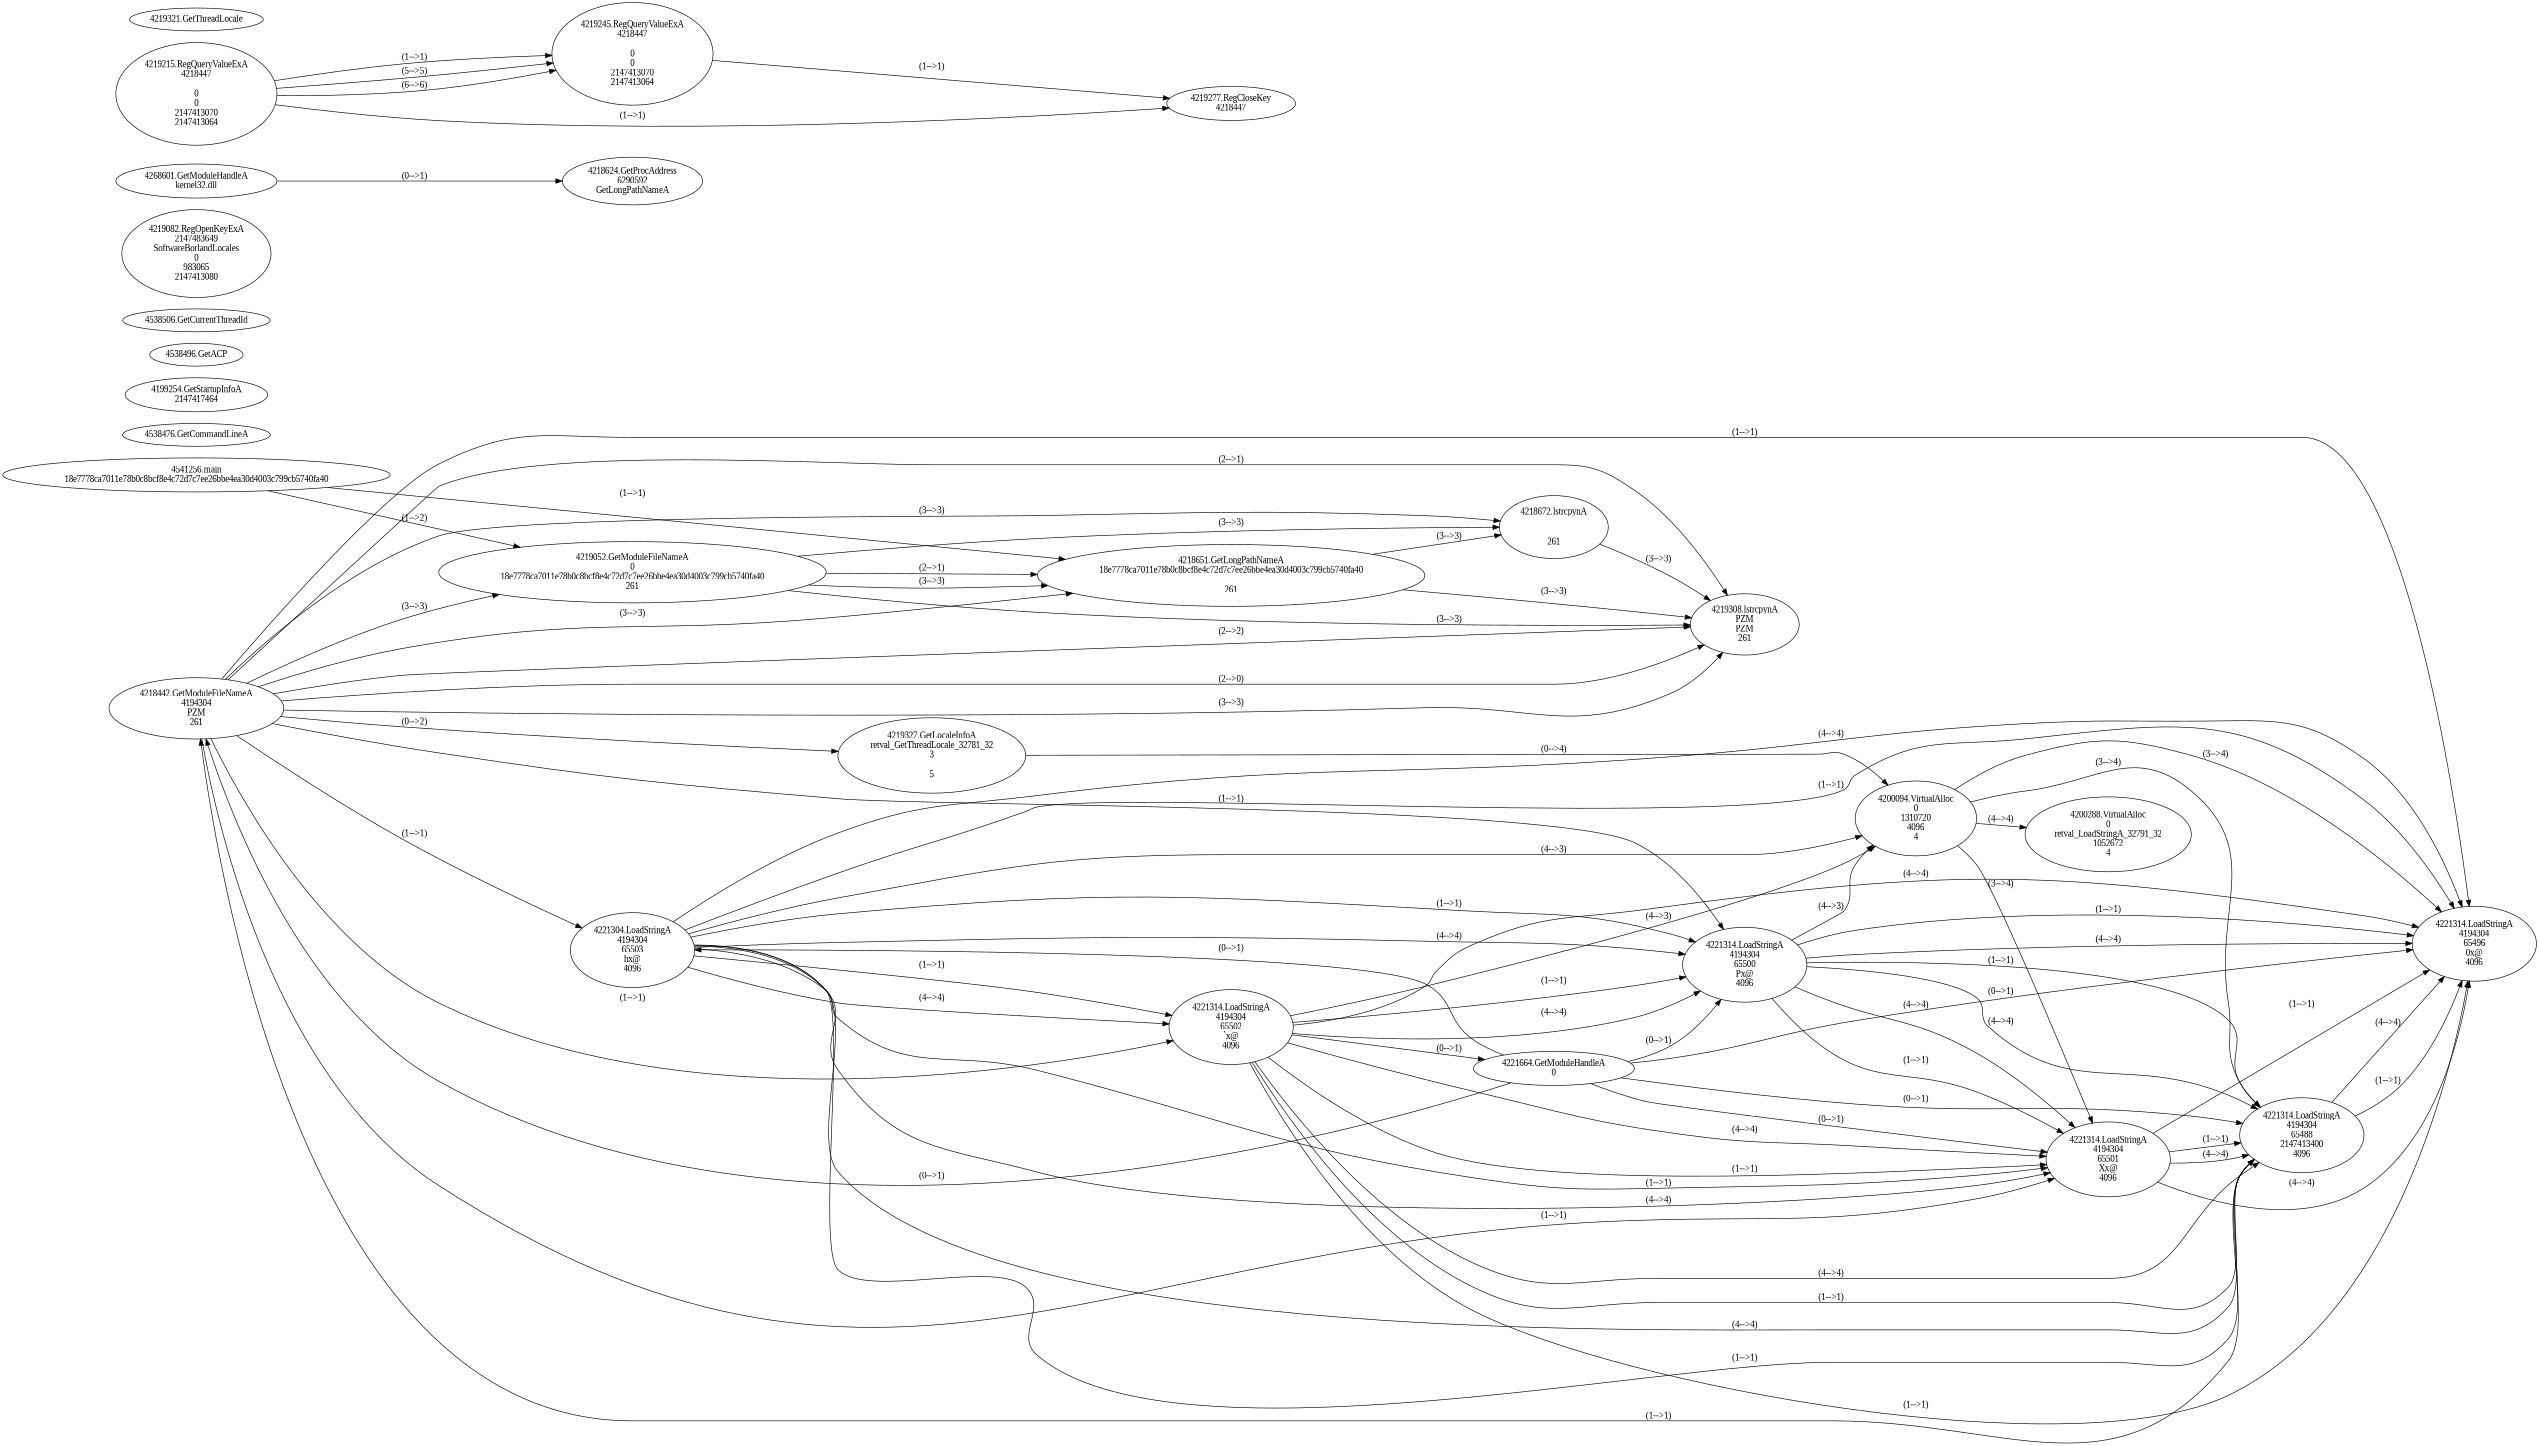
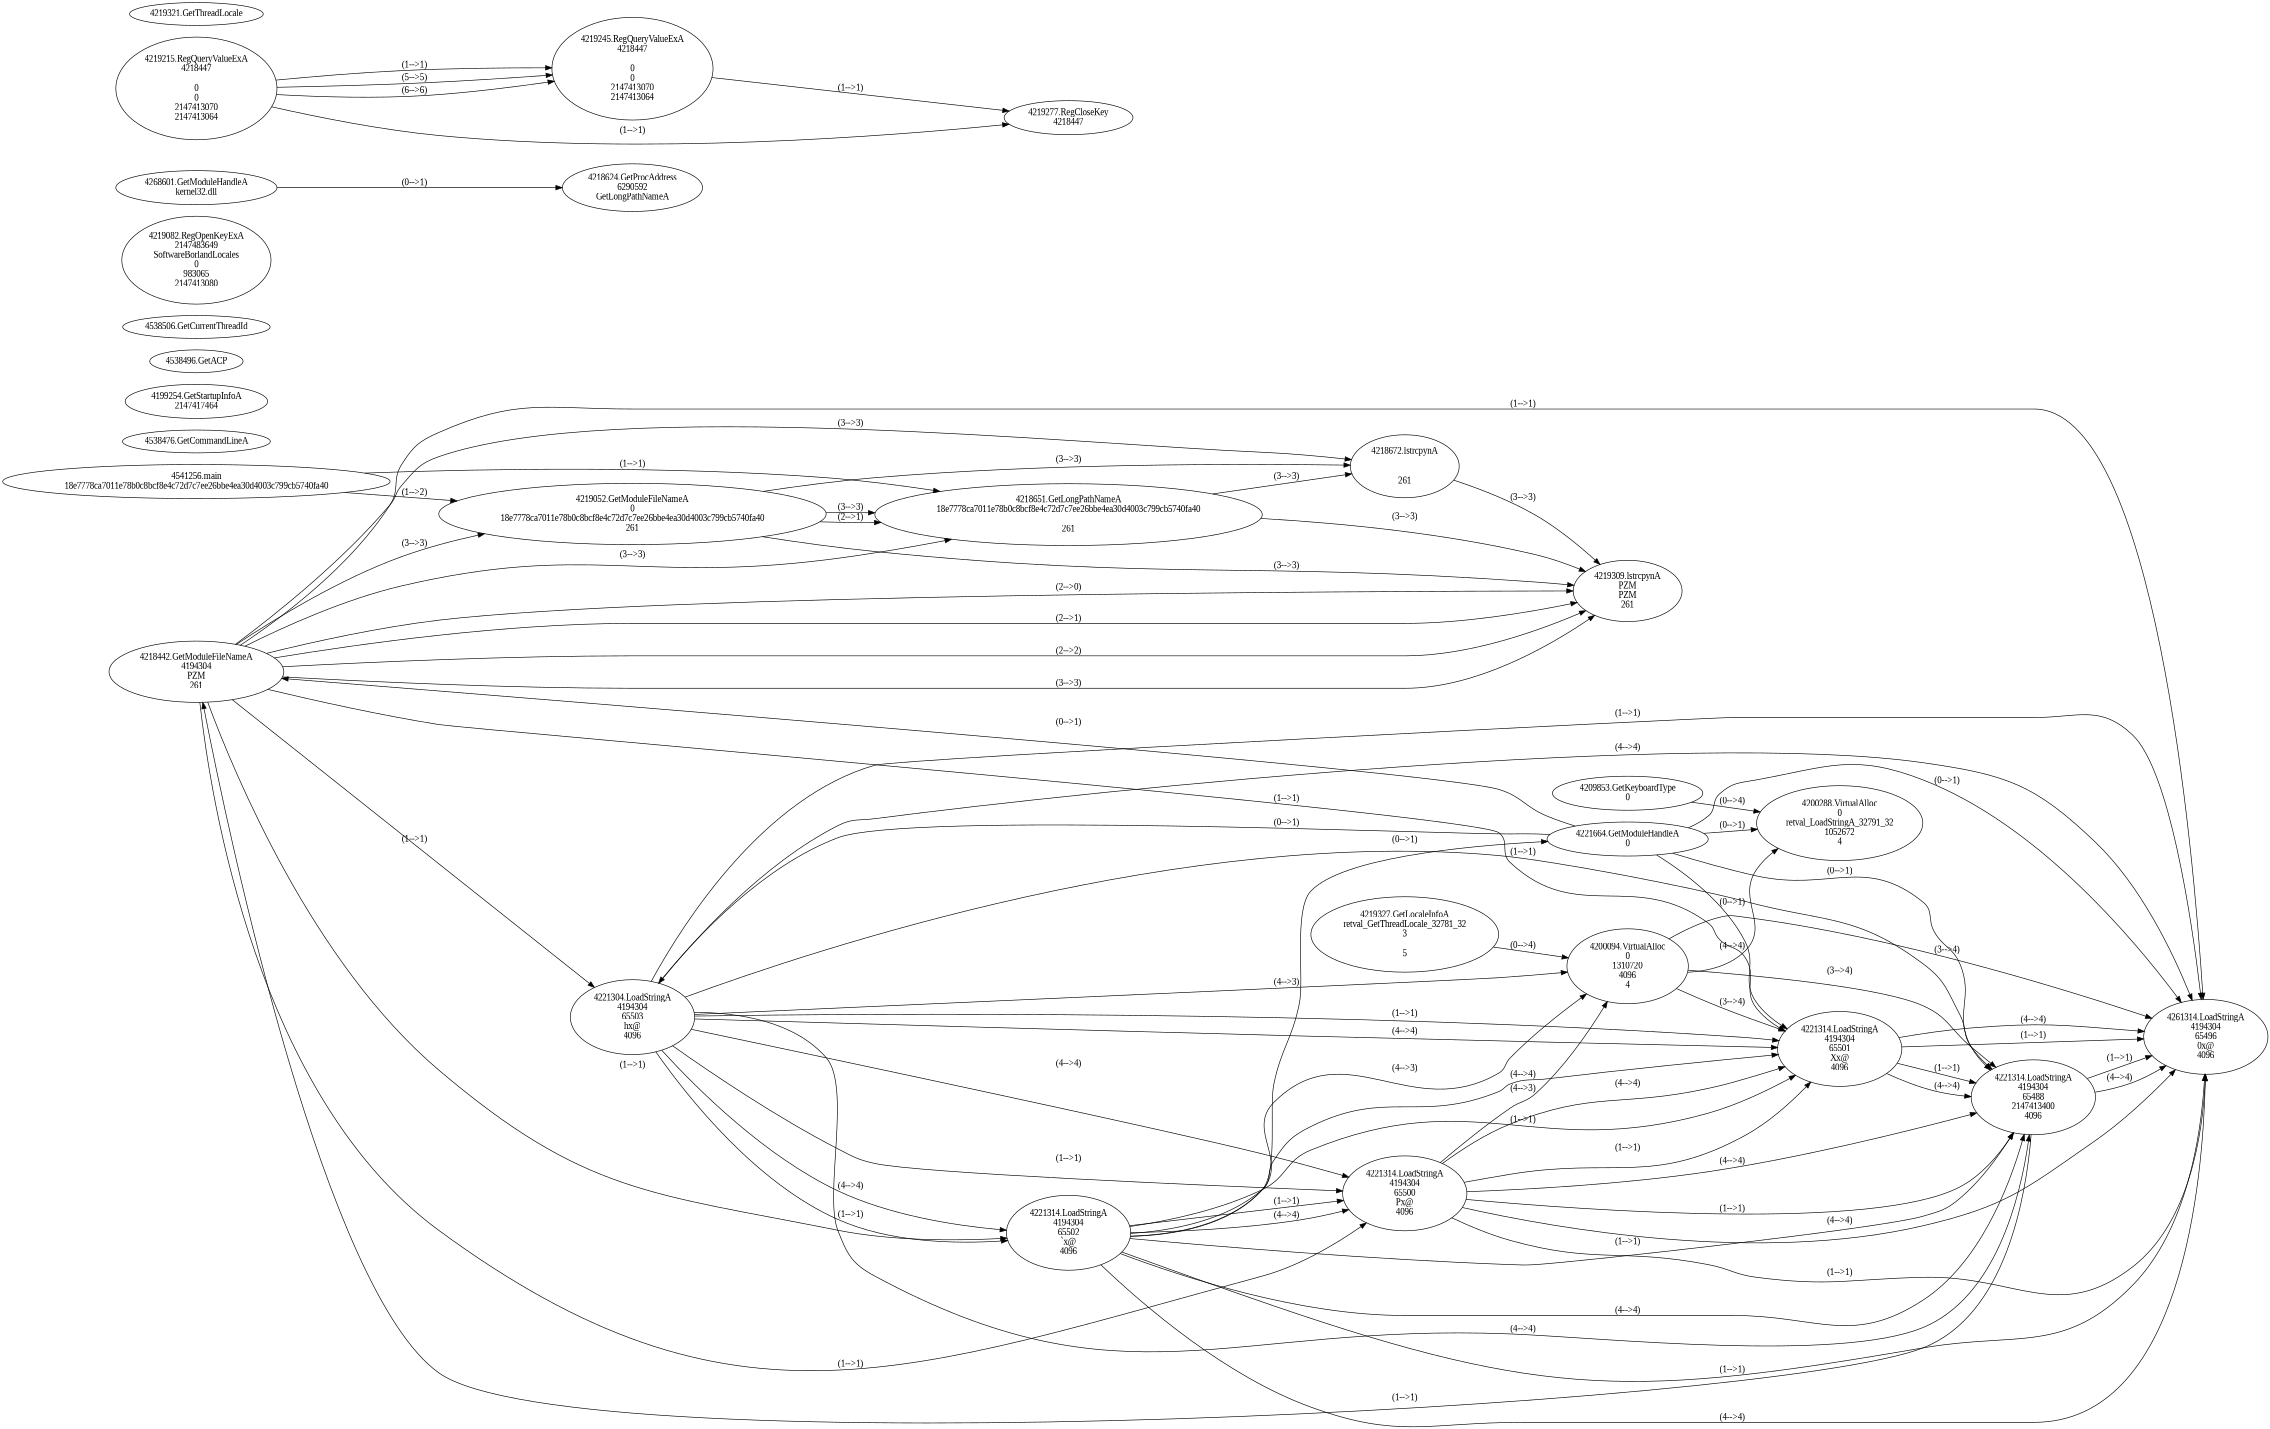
  digraph {
    fontname="Liberation Serif"
    rankdir=LR
    node [fontname="Liberation Serif"]
    edge [fontname="Liberation Serif"]
    n1 [label="4541256.main\n18e7778ca7011e78b0c8bcf8e4c72d7c7ee26bbe4ea30d4003c799cb5740fa40"]
    n2 [label="4219052.GetModuleFileNameA\n0\n18e7778ca7011e78b0c8bcf8e4c72d7c7ee26bbe4ea30d4003c799cb5740fa40\n261"]
    n3 [label="4218651.GetLongPathNameA\n18e7778ca7011e78b0c8bcf8e4c72d7c7ee26bbe4ea30d4003c799cb5740fa40\n\n261"]
    n4 [label="4218672.lstrcpynA\n\n\n261"]
-   n5 [label="4219308.lstrcpynA\nPZM\nPZM\n261"]
+   n5 [label="4219309.lstrcpynA\nPZM\nPZM\n261"]
    n6 [label="4221664.GetModuleHandleA\n0"]
    n7 [label="4218442.GetModuleFileNameA\n4194304\nPZM\n261"]
    n8 [label="4221304.LoadStringA\n4194304\n65503\nhx@\n4096"]
    n9 [label="4221314.LoadStringA\n4194304\n65500\nPx@\n4096"]
    n10 [label="4221314.LoadStringA\n4194304\n65501\nXx@\n4096"]
    n11 [label="4221314.LoadStringA\n4194304\n65488\n2147413400\n4096"]
-   n12 [label="4221314.LoadStringA\n4194304\n65496\n0x@\n4096"]
+   n12 [label="4261314.LoadStringA\n4194304\n65496\n0x@\n4096"]
    n13 [label="4221314.LoadStringA\n4194304\n65502\n`x@\n4096"]
    n14 [label="4219327.GetLocaleInfoA\nretval_GetThreadLocale_32781_32\n3\n\n5"]
    n15 [label="4200094.VirtualAlloc\n0\n1310720\n4096\n4"]
+   n16 [label="4209853.GetKeyboardType\n0"]
    n17 [label="4200288.VirtualAlloc\n0\nretval_LoadStringA_32791_32\n1052672\n4"]
    n18 [label="4538476.GetCommandLineA\n"]
    n19 [label="4199254.GetStartupInfoA\n2147417464"]
    n20 [label="4538496.GetACP\n"]
    n21 [label="4538506.GetCurrentThreadId\n"]
    n22 [label="4219082.RegOpenKeyExA\n2147483649\nSoftware\Borland\Locales\n0\n983065\n2147413080"]
    n23 [label="4268601.GetModuleHandleA\nkernel32.dll"]
    n24 [label="4218624.GetProcAddress\n6290592\nGetLongPathNameA"]
    n25 [label="4219215.RegQueryValueExA\n4218447\n\n0\n0\n2147413070\n2147413064"]
    n26 [label="4219245.RegQueryValueExA\n4218447\n\n0\n0\n2147413070\n2147413064"]
    n27 [label="4219277.RegCloseKey\n4218447"]
    n28 [label="4219321.GetThreadLocale\n"]
    n1 -> n2 [label="(1-->2)"]
    n1 -> n3 [label="(1-->1)"]
    n2 -> n3 [label="(2-->1)"]
    n2 -> n3 [label="(3-->3)"]
    n2 -> n4 [label="(3-->3)"]
    n2 -> n5 [label="(3-->3)"]
    n3 -> n4 [label="(3-->3)"]
    n3 -> n5 [label="(3-->3)"]
    n4 -> n5 [label="(3-->3)"]
    n6 -> n7 [label="(0-->1)"]
    n6 -> n8 [label="(0-->1)"]
-   n6 -> n9 [label="(0-->1)"]
+   n6 -> n17 [label="(0-->1)"]
    n6 -> n10 [label="(0-->1)"]
    n6 -> n11 [label="(0-->1)"]
    n6 -> n12 [label="(0-->1)"]
    n7 -> n2 [label="(3-->3)"]
    n7 -> n3 [label="(3-->3)"]
    n7 -> n4 [label="(3-->3)"]
    n7 -> n5 [label="(2-->1)"]
    n7 -> n5 [label="(2-->2)"]
    n7 -> n5 [label="(3-->3)"]
    n7 -> n5 [label="(2-->0)"]
    n7 -> n8 [label="(1-->1)"]
    n7 -> n9 [label="(1-->1)"]
    n7 -> n10 [label="(1-->1)"]
    n7 -> n12 [label="(1-->1)"]
    n7 -> n13 [label="(1-->1)"]
-   n7 -> n14 [label="(0-->2)"]
    n8 -> n9 [label="(1-->1)"]
    n8 -> n9 [label="(4-->4)"]
    n8 -> n10 [label="(1-->1)"]
    n8 -> n10 [label="(4-->4)"]
    n8 -> n11 [label="(1-->1)"]
    n8 -> n11 [label="(4-->4)"]
    n8 -> n12 [label="(1-->1)"]
    n8 -> n12 [label="(4-->4)"]
    n8 -> n13 [label="(1-->1)"]
    n8 -> n13 [label="(4-->4)"]
    n8 -> n15 [label="(4-->3)"]
    n9 -> n10 [label="(1-->1)"]
    n9 -> n10 [label="(4-->4)"]
    n9 -> n11 [label="(1-->1)"]
    n9 -> n11 [label="(4-->4)"]
    n9 -> n12 [label="(1-->1)"]
    n9 -> n12 [label="(4-->4)"]
    n9 -> n15 [label="(4-->3)"]
    n10 -> n11 [label="(1-->1)"]
    n10 -> n11 [label="(4-->4)"]
    n10 -> n12 [label="(1-->1)"]
    n10 -> n12 [label="(4-->4)"]
    n11 -> n7 [label="(1-->1)"]
    n11 -> n12 [label="(1-->1)"]
    n11 -> n12 [label="(4-->4)"]
    n13 -> n6 [label="(0-->1)"]
    n13 -> n9 [label="(1-->1)"]
    n13 -> n9 [label="(4-->4)"]
    n13 -> n10 [label="(1-->1)"]
    n13 -> n10 [label="(4-->4)"]
    n13 -> n11 [label="(1-->1)"]
    n13 -> n11 [label="(4-->4)"]
    n13 -> n12 [label="(1-->1)"]
    n13 -> n12 [label="(4-->4)"]
    n13 -> n15 [label="(4-->3)"]
    n14 -> n15 [label="(0-->4)"]
    n15 -> n10 [label="(3-->4)"]
    n15 -> n11 [label="(3-->4)"]
    n15 -> n12 [label="(3-->4)"]
    n15 -> n17 [label="(4-->4)"]
+   n16 -> n17 [label="(0-->4)"]
    n23 -> n24 [label="(0-->1)"]
    n25 -> n26 [label="(1-->1)"]
    n25 -> n26 [label="(5-->5)"]
    n25 -> n26 [label="(6-->6)"]
    n25 -> n27 [label="(1-->1)"]
    n26 -> n27 [label="(1-->1)"]
  }
